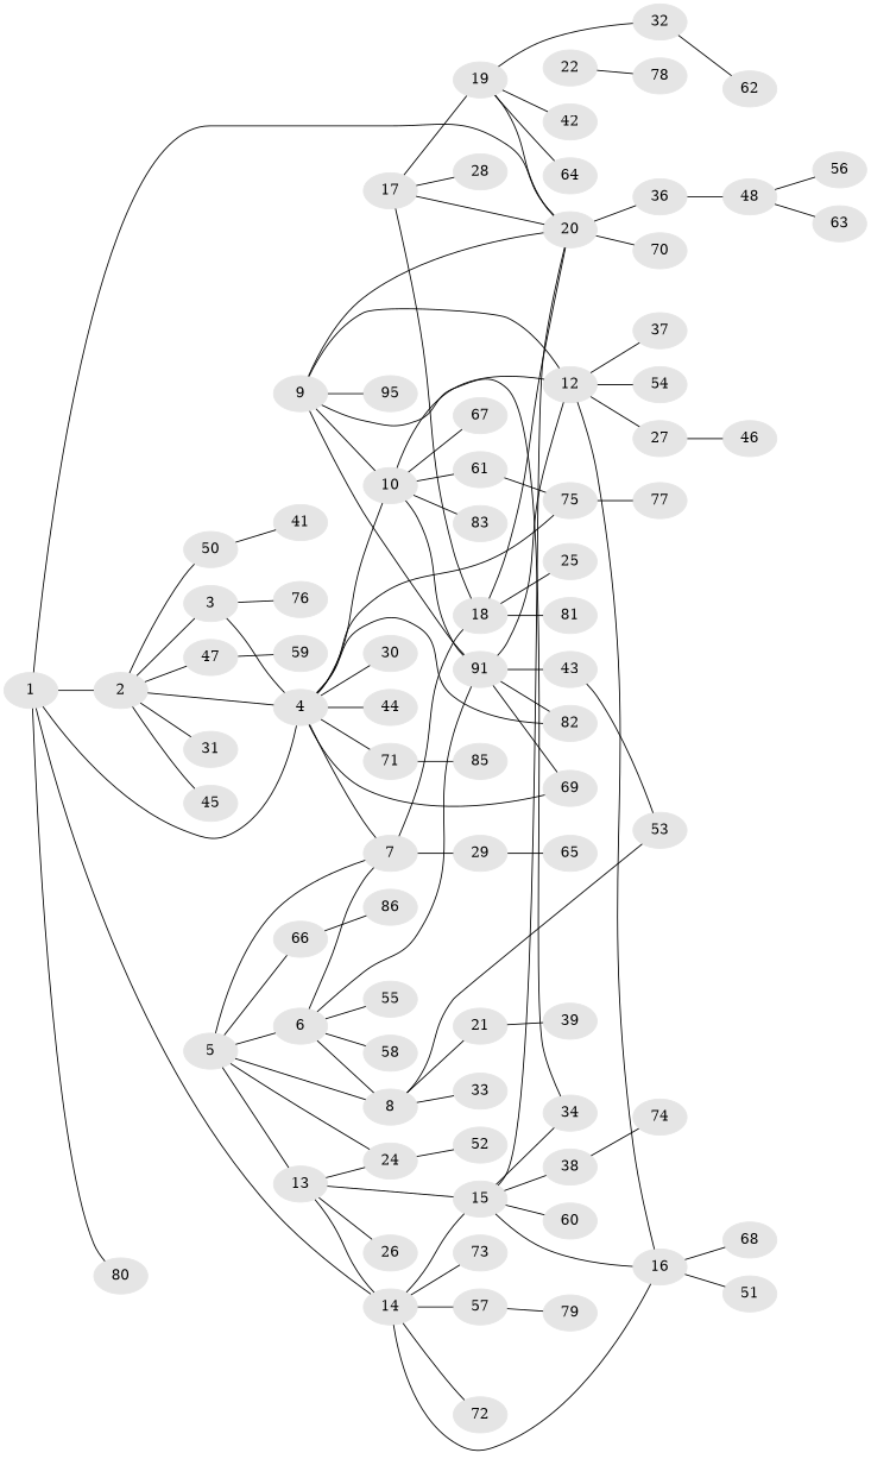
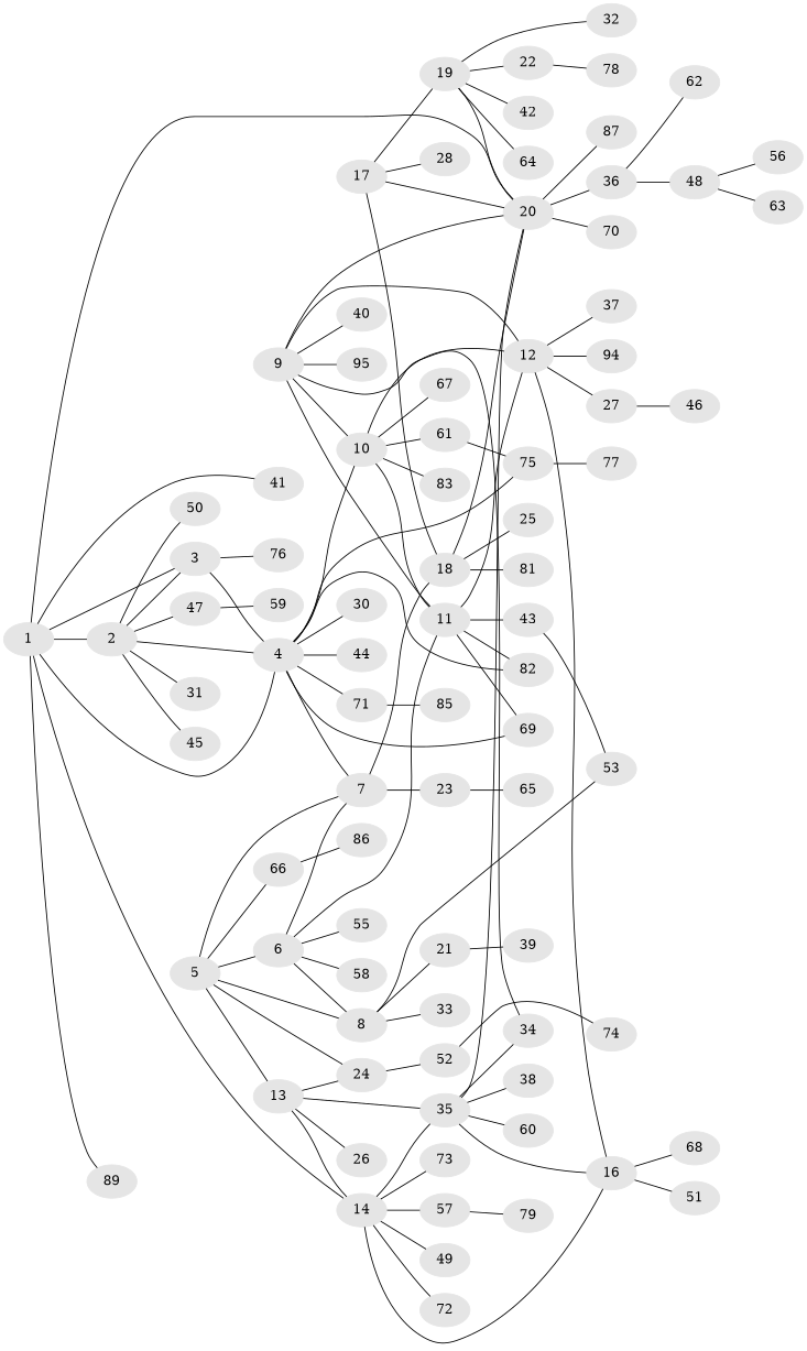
  graph {
    rankdir=LR
    node [color=gray90 style=filled]
    1
    2
    3
    4
    14
    20
    41
-   80
+   80 [label=89]
    31
    45
    47
    50
    76
    7
    10
    30
    44
    69
    71
    75
    82
    16
-   15
+   15 [label=35]
+   49
    57
    72
    73
    36
    70
+   87
    59
    18
-   23 [label=29]
-   11 [label=91]
+   23
+   11
    12
    61
    67
    83
    85
    77
    5
    6
    8
    13
    24
    66
    55
    58
    21
    33
    53
    26
    52
    86
    43
    25
    81
    65
    39
    9
    34
    n62 [label=95]
+   40
    27
    37
-   54
+   54 [label=94]
    51
    68
    46
    38
    60
    79
    74
    17
    19
    28
    22
    32
    42
    64
    78
    48
    62
    56
    63
    1 -- 2
+   1 -- 3
    1 -- 4
    1 -- 14
    1 -- 20
-   50 -- 41
+   1 -- 41
    1 -- 80
    2 -- 3
    2 -- 4
    2 -- 31
    2 -- 45
    2 -- 47
    2 -- 50
    3 -- 4
    3 -- 76
    4 -- 7
    4 -- 10
    4 -- 30
    4 -- 44
    4 -- 69
    4 -- 71
    4 -- 75
    4 -- 82
    14 -- 16
    14 -- 15
+   14 -- 49
    14 -- 57
    14 -- 72
    14 -- 73
    20 -- 36
    20 -- 70
+   20 -- 87
    47 -- 59
    7 -- 18
    7 -- 23
    10 -- 11
    10 -- 12
    10 -- 61
    10 -- 67
    10 -- 83
    71 -- 85
    75 -- 77
    16 -- 51
    16 -- 68
    15 -- 20
    15 -- 16
    15 -- 34
    15 -- 38
    15 -- 60
    57 -- 79
    36 -- 48
-   32 -- 62
+   36 -- 62
    18 -- 20
    18 -- 25
    18 -- 81
    23 -- 65
    11 -- 69
    11 -- 82
    11 -- 12
    11 -- 43
    12 -- 16
    12 -- 27
    12 -- 37
    12 -- 54
    61 -- 75
    5 -- 7
    5 -- 6
    5 -- 8
    5 -- 13
    5 -- 24
    5 -- 66
    6 -- 7
    6 -- 11
    6 -- 8
    6 -- 55
    6 -- 58
    8 -- 21
    8 -- 33
    8 -- 53
    13 -- 14
    13 -- 15
    13 -- 24
    13 -- 26
    24 -- 52
    66 -- 86
    21 -- 39
    43 -- 53
    9 -- 20
    9 -- 10
    9 -- 11
    9 -- 12
    9 -- 34
    9 -- n62
+   9 -- 40
    27 -- 46
-   38 -- 74
+   52 -- 74
    17 -- 20
    17 -- 18
    17 -- 19
    17 -- 28
    19 -- 20
+   19 -- 22
    19 -- 32
    19 -- 42
    19 -- 64
    22 -- 78
    48 -- 56
    48 -- 63
  }
